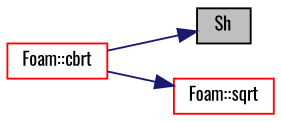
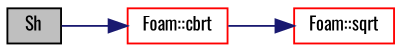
  digraph {
    fontname=Oswald
    rankdir=LR
    node [color=red fontname=Oswald fontsize=10 shape=record]
    edge [color=midnightblue fontname=Oswald fontsize=10 labelfontname=Helvetica labelfontsize=10 style=solid]
    n1 [color=black fillcolor=grey75 fontcolor=black height=0.2 label=Sh style=filled width=0.4]
    n2 [height=0.2 label="Foam::cbrt" width=0.4]
    n3 [height=0.2 label="Foam::sqrt" width=0.4]
-   n2 -> n1
+   n1 -> n2
    n2 -> n3
  }
